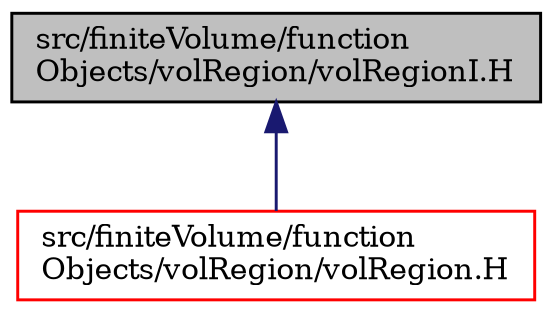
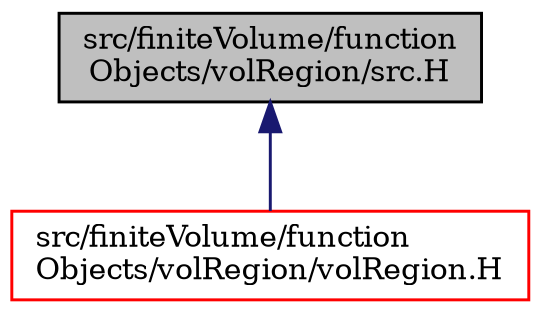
  digraph {
    fontname="DejaVu Serif"
    node [fontname="DejaVu Serif" fontsize=10 shape=record]
-   n1 [color=black fillcolor=grey75 fontcolor=black height=0.2 label="src/finiteVolume/function\lObjects/volRegion/volRegionI.H" style=filled width=0.4]
+   n1 [color=black fillcolor=grey75 fontcolor=black height=0.2 label="src/finiteVolume/function\lObjects/volRegion/src.H" style=filled width=0.4]
    n2 [color=red height=0.2 label="src/finiteVolume/function\lObjects/volRegion/volRegion.H" width=0.4]
    n1 -> n2 [color=midnightblue dir=back fontname="DejaVu Serif" fontsize=10 labelfontname=Helvetica labelfontsize=10 style=solid]
  }
